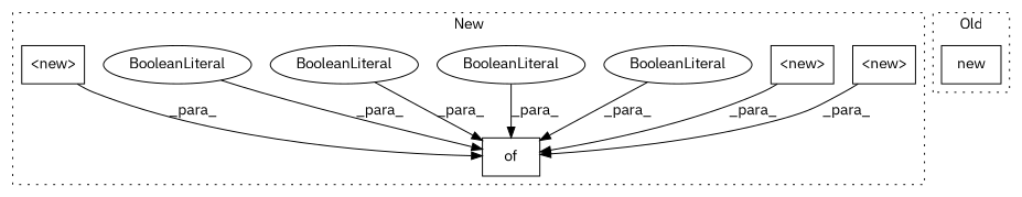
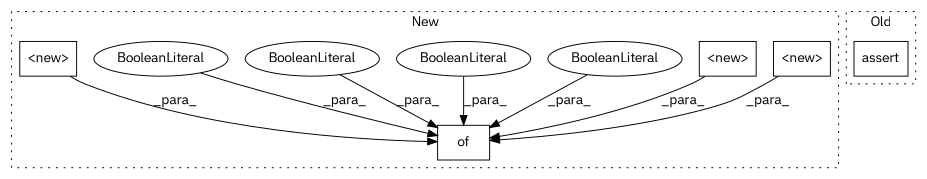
  digraph {
    fontname="IBM Plex Sans"
    node [a=9 fontname="IBM Plex Sans" l=4 shape=box]
    edge [fontname="IBM Plex Sans"]
    n1 [a=14 l=22 label="<new>" s=1097]
    n2 [a=32 l="3,1" label=of s="1094,1185"]
    n3 [a=14 l=16 label="<new>" s=1125]
    n4 [label=BooleanLiteral s=1120 shape=ellipse]
    n5 [l=5 label=BooleanLiteral s=1161 shape=ellipse]
    n6 [l=5 label=BooleanLiteral s=1180 shape=ellipse]
    n7 [label=BooleanLiteral s=1142 shape=ellipse]
    n8 [a=14 l=12 label="<new>" s=1167]
-   n9 [a=32 l="12,1" label=new s="1105,1171"]
+   n9 [a=32 l="12,1" label=assert s="1105,1171"]
    subgraph cluster_1 {
      label=New
      style=dotted
      n1
      n2
      n3
      n4
      n5
      n6
      n7
      n8
    }
    subgraph cluster_2 {
      label=Old
      style=dotted
      n9
    }
    n1 -> n2 [label=_para_]
    n3 -> n2 [label=_para_]
    n4 -> n2 [label=_para_]
    n5 -> n2 [label=_para_]
    n6 -> n2 [label=_para_]
    n7 -> n2 [label=_para_]
    n8 -> n2 [label=_para_]
  }
